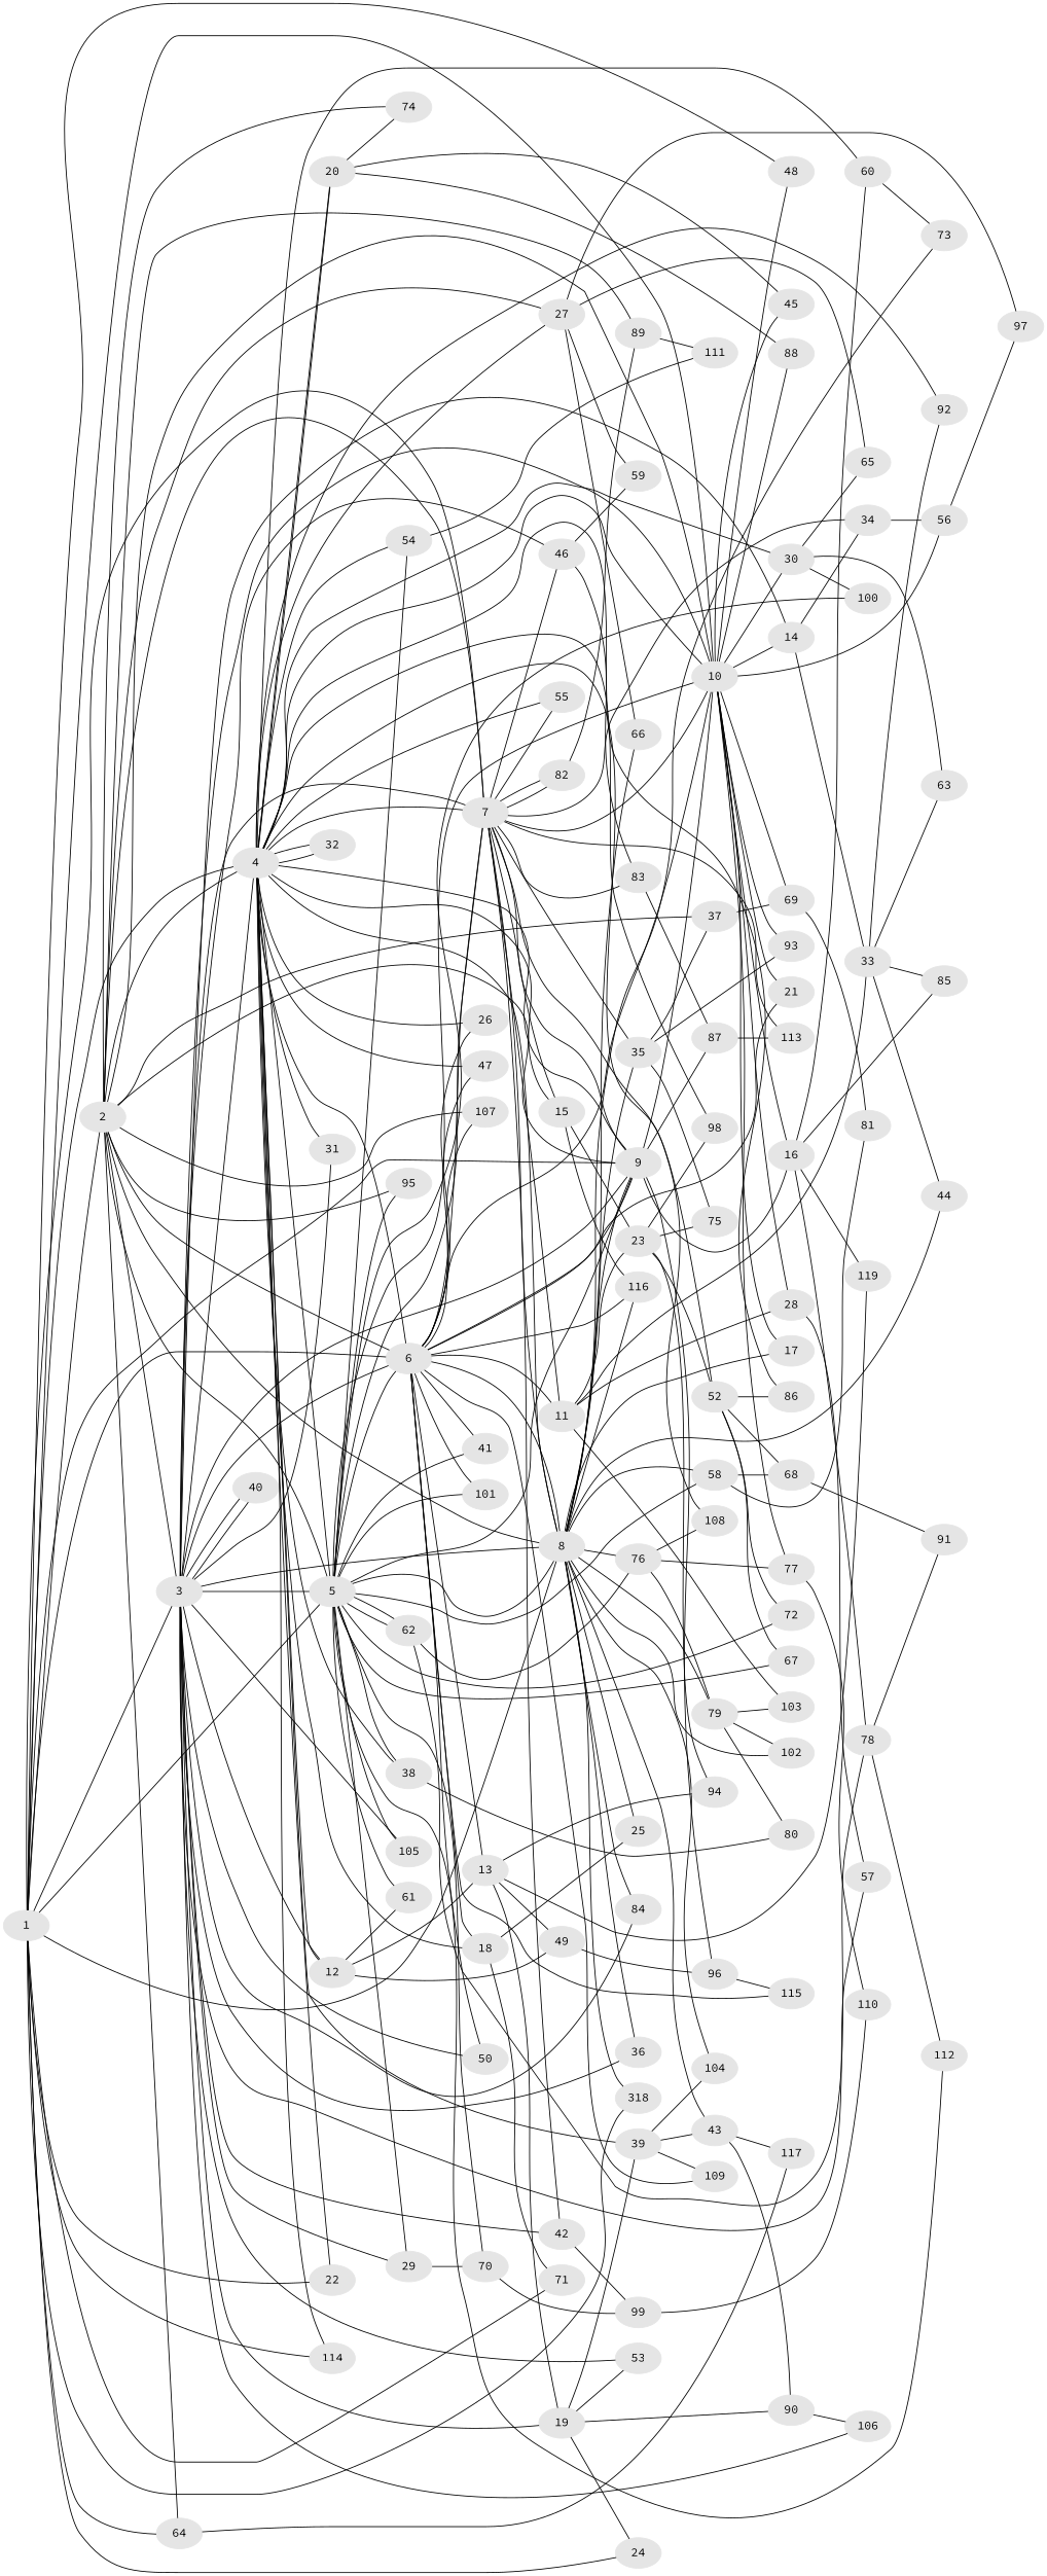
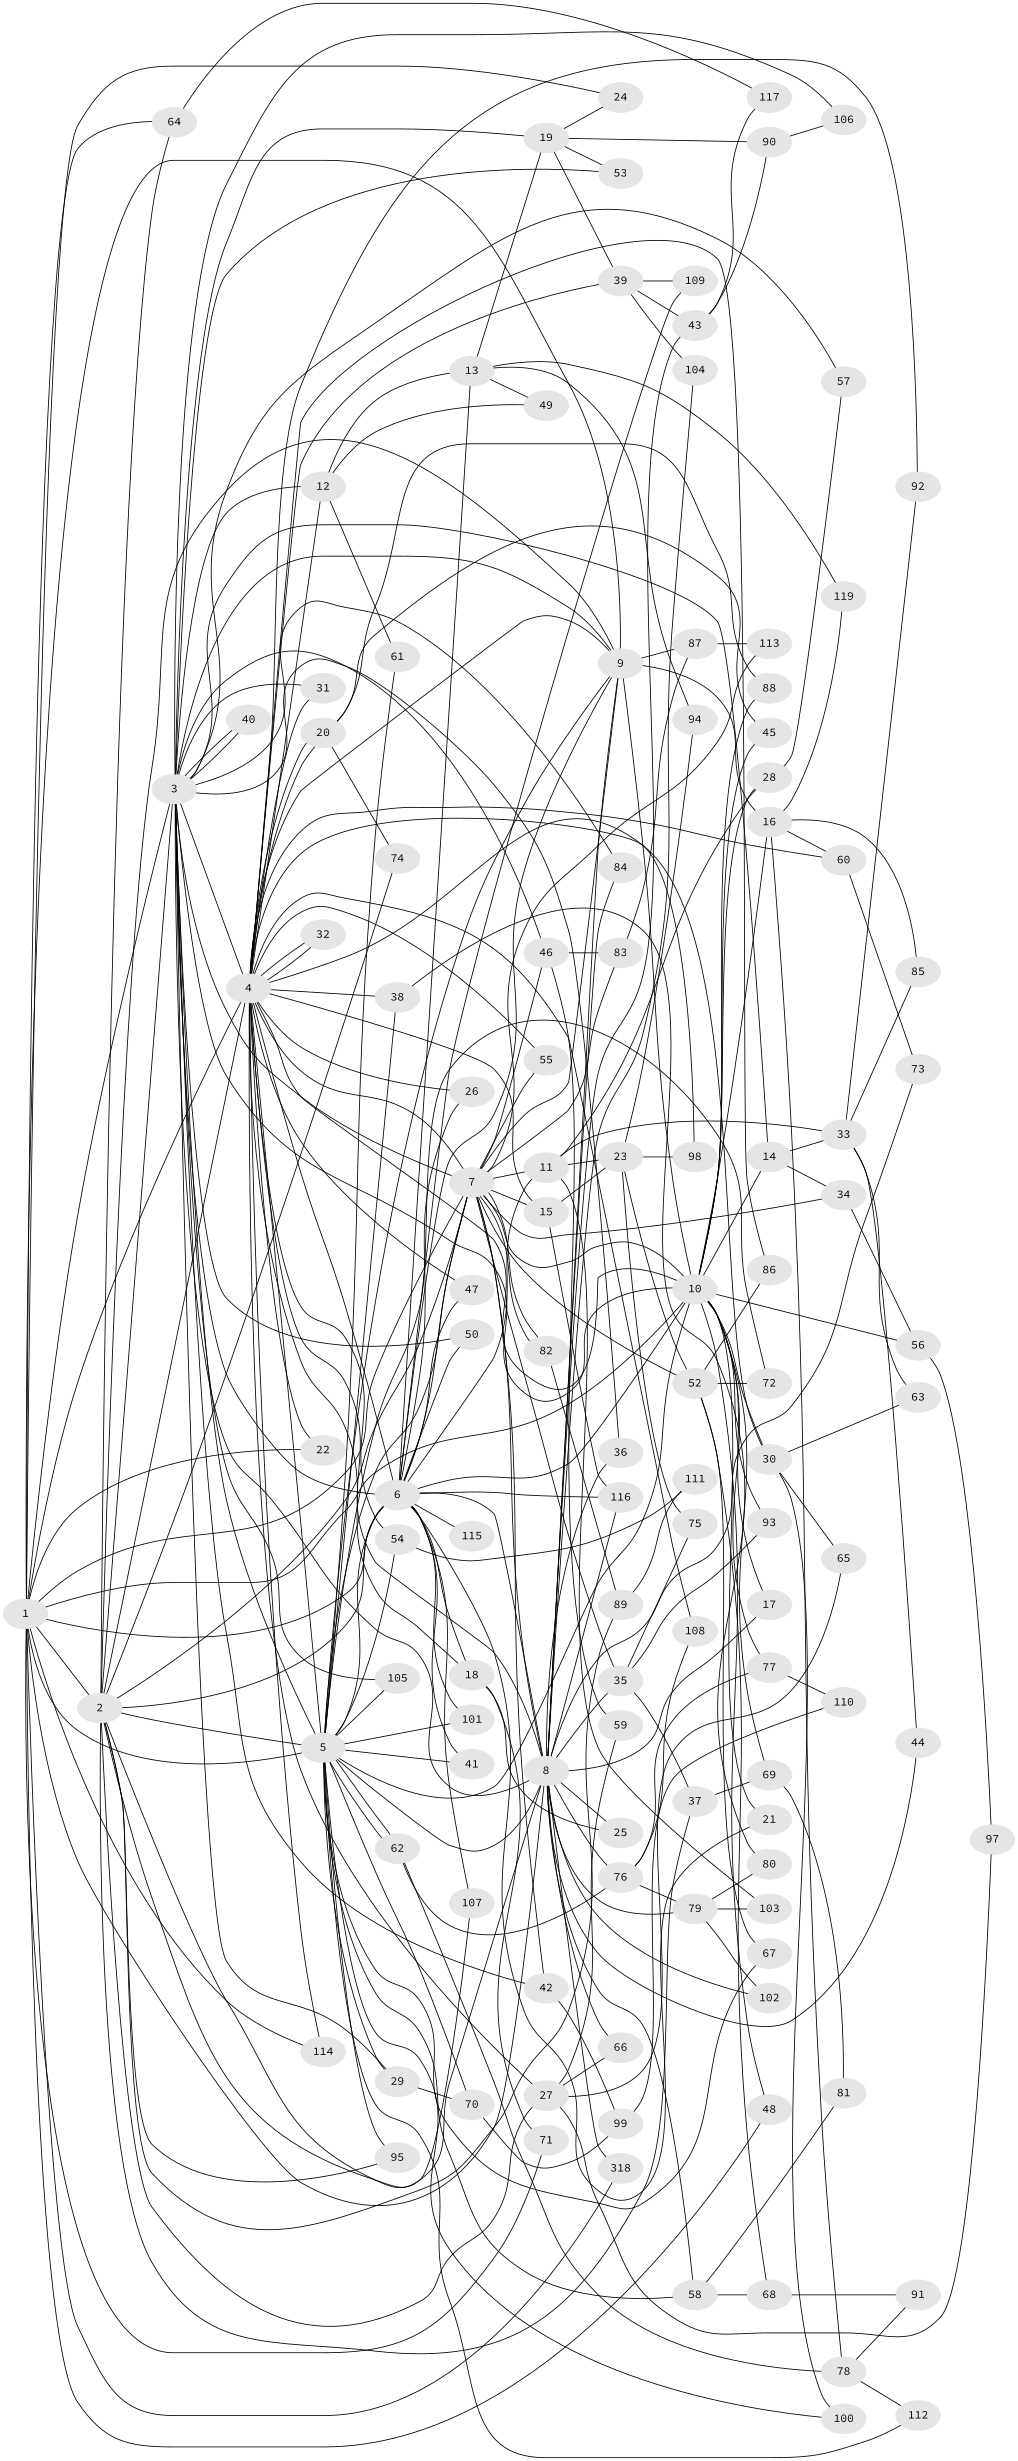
  graph {
    fontname="Source Code Pro"
    rankdir=LR
    node [color=gray90 fontname="Source Code Pro" style=filled]
    edge [fontname="Source Code Pro"]
    1
    2
    3
    4
    5
    6
    7
    8
    9
    10
    22
    24
    48
    64
    71
    114
    n17 [label=318]
    27
    37
    74
    89
    95
    107
    12
    14
    19
    29
    31
    36
    40
    42
    46
    50
    53
    57
    84
    105
    106
    15
    18
    20
    26
    30
    32
    38
    39
    47
    54
    55
    60
    86
    92
    98
    108
    41
    58
    61
    62
    67
    70
    72
    100
    101
    112
    11
    13
    21
    109
    115
    116
    34
    35
    52
    82
    83
    113
    17
    25
    43
    44
    66
    73
    76
    79
    102
    104
    16
    87
-   96
    28
    45
    56
    69
    77
    88
    93
    117
    59
    65
    97
    111
    49
    33
    90
    99
    23
    63
    80
    68
    81
    78
    103
    94
    119
    75
    85
    110
    91
    1 -- 2
    1 -- 3
    1 -- 4
    1 -- 5
    1 -- 6
    1 -- 7
    1 -- 8
    1 -- 9
    1 -- 10
    1 -- 22
    1 -- 24
    1 -- 48
    1 -- 64
    1 -- 71
    1 -- 114
    1 -- n17
    2 -- 3
    2 -- 4
    2 -- 5
    2 -- 6
    2 -- 7
    2 -- 8
    2 -- 9
-   2 -- 10
    2 -- 64
    2 -- 27
    2 -- 37
    2 -- 74
    2 -- 89
    2 -- 95
    2 -- 107
    3 -- 4
    3 -- 5
    3 -- 6
    3 -- 7
    3 -- 8
    3 -- 9
    3 -- 10
    3 -- 12
    3 -- 14
    3 -- 19
    3 -- 29
    3 -- 31
    3 -- 36
    3 -- 40
    3 -- 40
    3 -- 42
    3 -- 46
    3 -- 50
    3 -- 53
    3 -- 57
    3 -- 84
    3 -- 105
    3 -- 106
    4 -- 5
    4 -- 6
    4 -- 7
    4 -- 8
    4 -- 9
    4 -- 10
    4 -- 22
    4 -- 114
    4 -- 27
    4 -- 12
    4 -- 31
    4 -- 15
    4 -- 18
    4 -- 20
    4 -- 20
    4 -- 26
    4 -- 30
    4 -- 32
    4 -- 32
    4 -- 38
    4 -- 39
    4 -- 47
    4 -- 54
    4 -- 55
    4 -- 60
    4 -- 86
    4 -- 92
    4 -- 98
    4 -- 108
    5 -- 6
    5 -- 7
    5 -- 8
    5 -- 9
    5 -- 10
    5 -- 95
    5 -- 29
    5 -- 105
    5 -- 38
    5 -- 54
    5 -- 41
    5 -- 58
    5 -- 61
    5 -- 62
    5 -- 62
    5 -- 67
    5 -- 70
    5 -- 72
    5 -- 100
    5 -- 101
    5 -- 112
    6 -- 7
    6 -- 8
    6 -- 9
    6 -- 10
    6 -- 107
    6 -- 50
    6 -- 18
    6 -- 26
    6 -- 47
    6 -- 41
    6 -- 101
    6 -- 11
    6 -- 13
    6 -- 21
    6 -- 109
    6 -- 115
    6 -- 116
    7 -- 8
    7 -- 9
    7 -- 10
    7 -- 42
    7 -- 46
    7 -- 15
    7 -- 55
    7 -- 11
    7 -- 34
    7 -- 35
    7 -- 52
    7 -- 82
    7 -- 82
    7 -- 83
    7 -- 113
    8 -- 9
    8 -- n17
    8 -- 36
    8 -- 84
    8 -- 58
    8 -- 116
    8 -- 35
    8 -- 17
    8 -- 25
    8 -- 43
    8 -- 44
    8 -- 66
    8 -- 73
    8 -- 76
    8 -- 79
    8 -- 102
    8 -- 104
    9 -- 10
    9 -- 16
    9 -- 87
-   9 -- 96
    10 -- 48
    10 -- 14
    10 -- 30
    10 -- 21
    10 -- 17
    10 -- 16
    10 -- 28
    10 -- 45
    10 -- 56
    10 -- 69
    10 -- 77
    10 -- 88
    10 -- 93
    64 -- 117
    27 -- 66
    27 -- 59
    27 -- 65
    27 -- 97
    37 -- 69
    89 -- 111
    12 -- 61
    12 -- 13
    12 -- 49
    14 -- 34
    14 -- 33
    19 -- 24
    19 -- 53
    19 -- 39
    19 -- 90
    29 -- 70
    42 -- 99
    46 -- 83
    46 -- 59
    15 -- 116
    15 -- 23
    18 -- 71
    18 -- 25
    20 -- 74
    20 -- 45
    20 -- 88
    30 -- 100
    30 -- 65
    30 -- 63
    38 -- 80
    39 -- 109
    39 -- 43
    39 -- 104
    54 -- 111
    60 -- 73
    58 -- 68
    58 -- 81
    62 -- 76
    62 -- 78
    70 -- 99
    11 -- 28
    11 -- 33
    11 -- 23
    11 -- 103
    13 -- 19
    13 -- 49
    13 -- 94
    13 -- 119
    34 -- 56
    35 -- 37
    35 -- 93
    35 -- 75
    52 -- 86
    52 -- 67
    52 -- 72
    52 -- 68
    82 -- 89
    83 -- 87
    43 -- 117
    43 -- 90
    76 -- 108
    76 -- 79
    76 -- 77
    79 -- 102
    79 -- 80
    79 -- 103
    16 -- 60
    16 -- 78
    16 -- 119
    16 -- 85
    87 -- 113
-   96 -- 115
    28 -- 57
    56 -- 97
    69 -- 81
    77 -- 110
-   49 -- 96
    33 -- 92
    33 -- 44
    33 -- 63
    33 -- 85
    90 -- 106
    99 -- 110
    23 -- 98
    23 -- 52
    23 -- 94
    23 -- 75
    68 -- 91
    78 -- 112
    78 -- 91
  }
